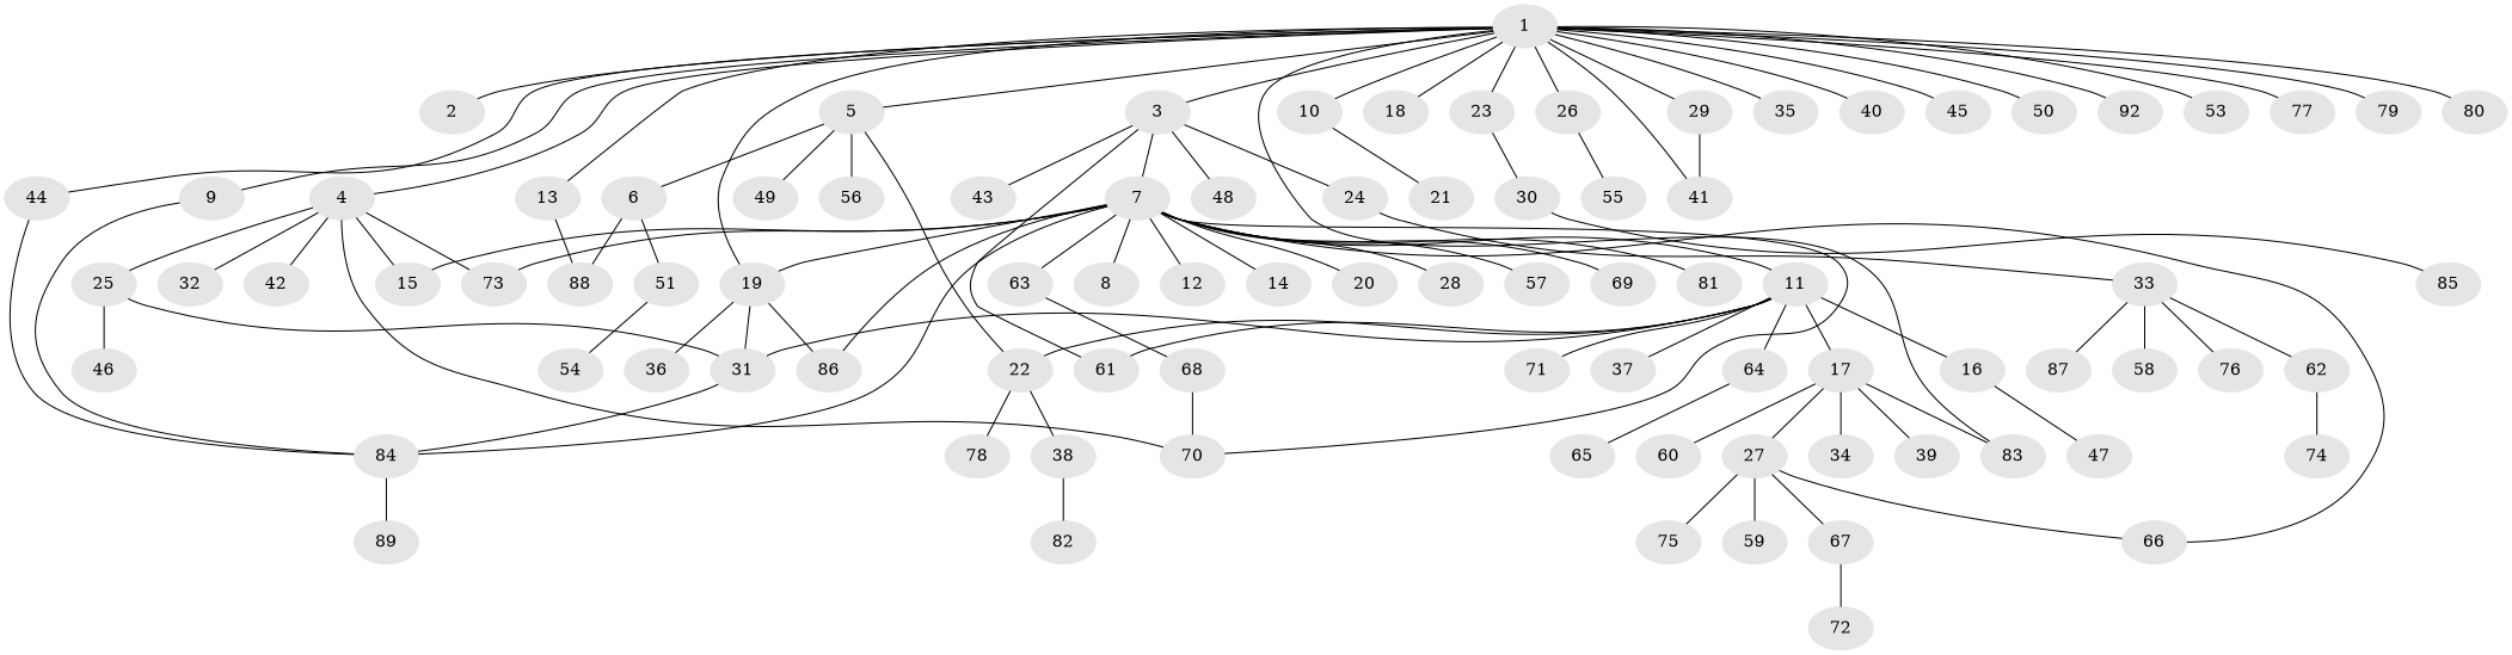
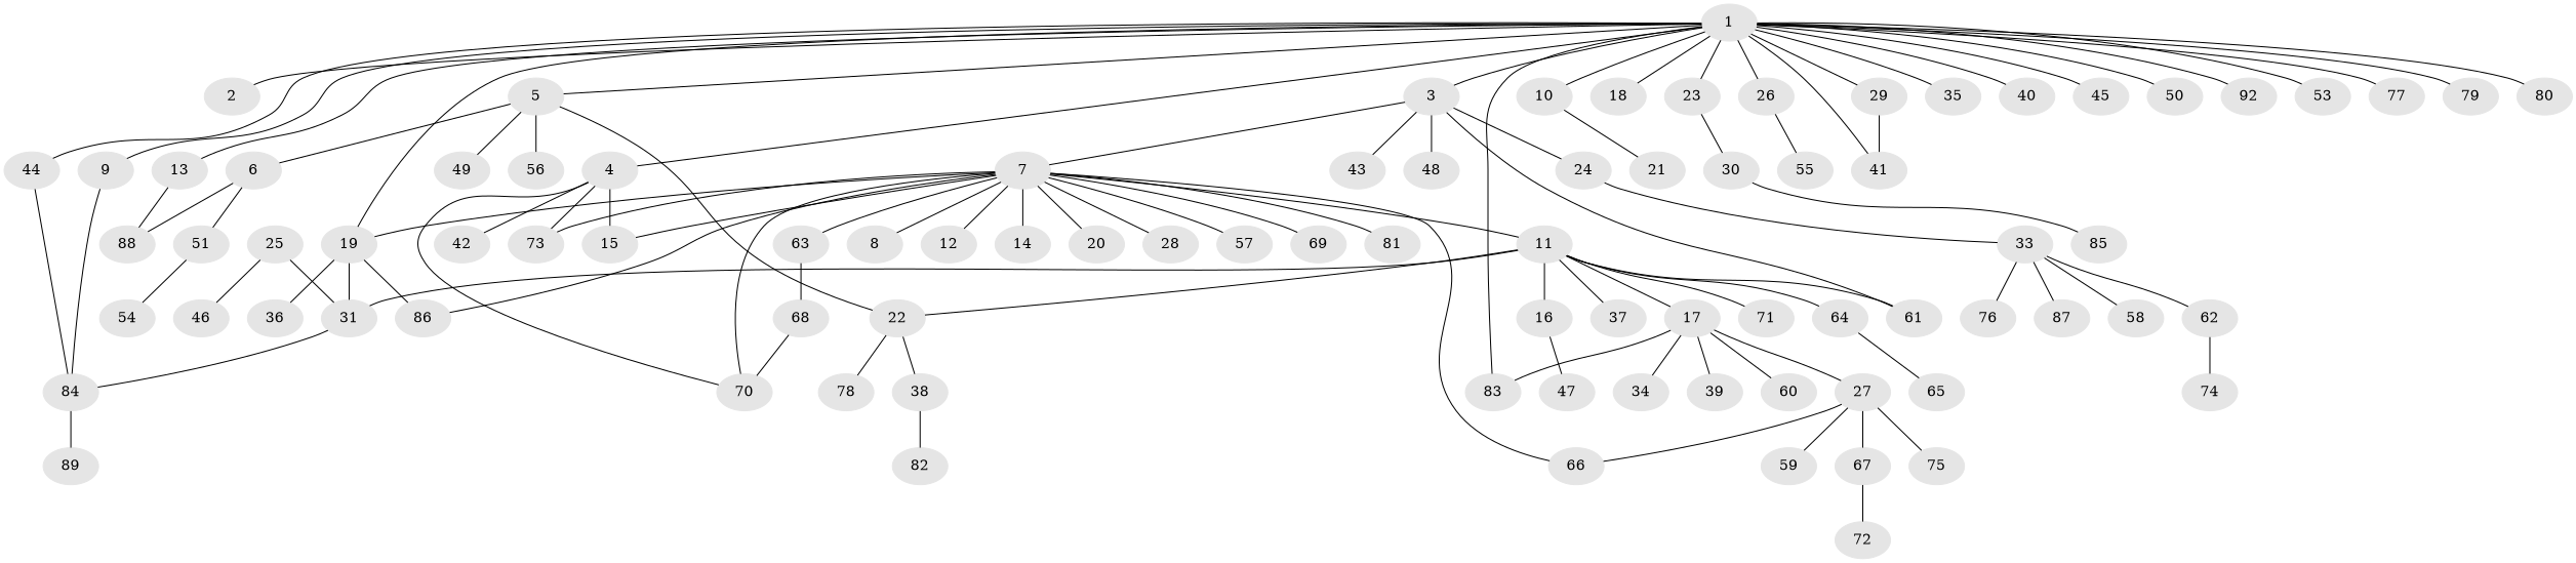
  graph {
    node [color=gray90 style=filled]
    1
    2
    3
    4
    5
    9
    10
    13
    18
    19
    23
    26
    29
    35
    40
    41
    44
    45
    50
    n20 [label=92]
    53
    77
    79
    80
    83
    7
    24
    43
    48
    61
    15
    25
-   32
    42
    70
    73
    6
    22
    49
    56
    84
    21
    88
    86
    31
    36
    30
    55
    8
    11
    12
    14
    20
    28
    57
    63
    66
    69
    81
    33
    46
    51
    38
    78
    54
    16
    17
    37
    64
    71
    68
    89
    47
    27
    34
    39
    60
    65
    59
    67
    75
    82
    85
    58
    62
    76
    87
    72
    74
    1 -- 2
    1 -- 3
    1 -- 4
    1 -- 5
    1 -- 9
    1 -- 10
    1 -- 13
    1 -- 18
    1 -- 19
    1 -- 23
    1 -- 26
    1 -- 29
    1 -- 35
    1 -- 40
    1 -- 41
    1 -- 44
    1 -- 45
    1 -- 50
    1 -- n20
    1 -- 53
    1 -- 77
    1 -- 79
    1 -- 80
    1 -- 83
    3 -- 7
    3 -- 24
    3 -- 43
    3 -- 48
    3 -- 61
    4 -- 15
-   4 -- 25
-   4 -- 32
    4 -- 42
    4 -- 70
    4 -- 73
    5 -- 6
    5 -- 22
    5 -- 49
    5 -- 56
    9 -- 84
    10 -- 21
    13 -- 88
    19 -- 86
    19 -- 31
    19 -- 36
    23 -- 30
    26 -- 55
    29 -- 41
    44 -- 84
    7 -- 19
    7 -- 15
    7 -- 70
    7 -- 73
-   7 -- 84
    7 -- 86
    7 -- 8
    7 -- 11
    7 -- 12
    7 -- 14
    7 -- 20
    7 -- 28
    7 -- 57
    7 -- 63
    7 -- 66
    7 -- 69
    7 -- 81
    24 -- 33
    25 -- 31
    25 -- 46
    6 -- 88
    6 -- 51
    22 -- 38
    22 -- 78
    84 -- 89
    31 -- 84
    30 -- 85
    11 -- 61
    11 -- 22
    11 -- 31
    11 -- 16
    11 -- 17
    11 -- 37
    11 -- 64
    11 -- 71
    63 -- 68
    33 -- 58
    33 -- 62
    33 -- 76
    33 -- 87
    51 -- 54
    38 -- 82
    16 -- 47
    17 -- 83
    17 -- 27
    17 -- 34
    17 -- 39
    17 -- 60
    64 -- 65
    68 -- 70
    27 -- 66
    27 -- 59
    27 -- 67
    27 -- 75
    67 -- 72
    62 -- 74
  }
